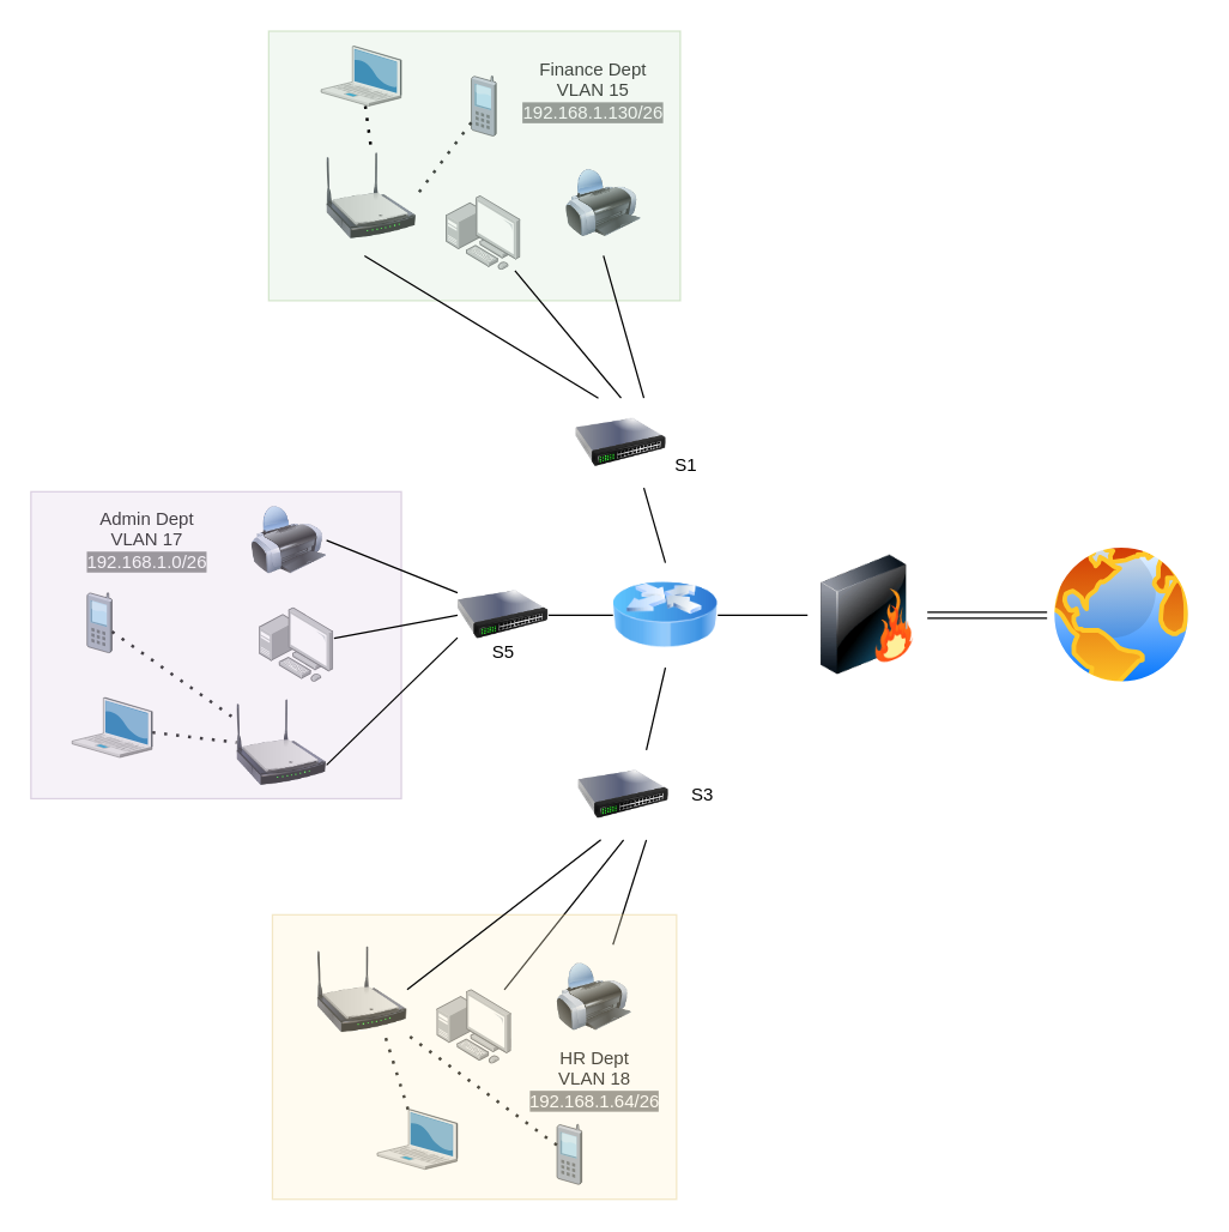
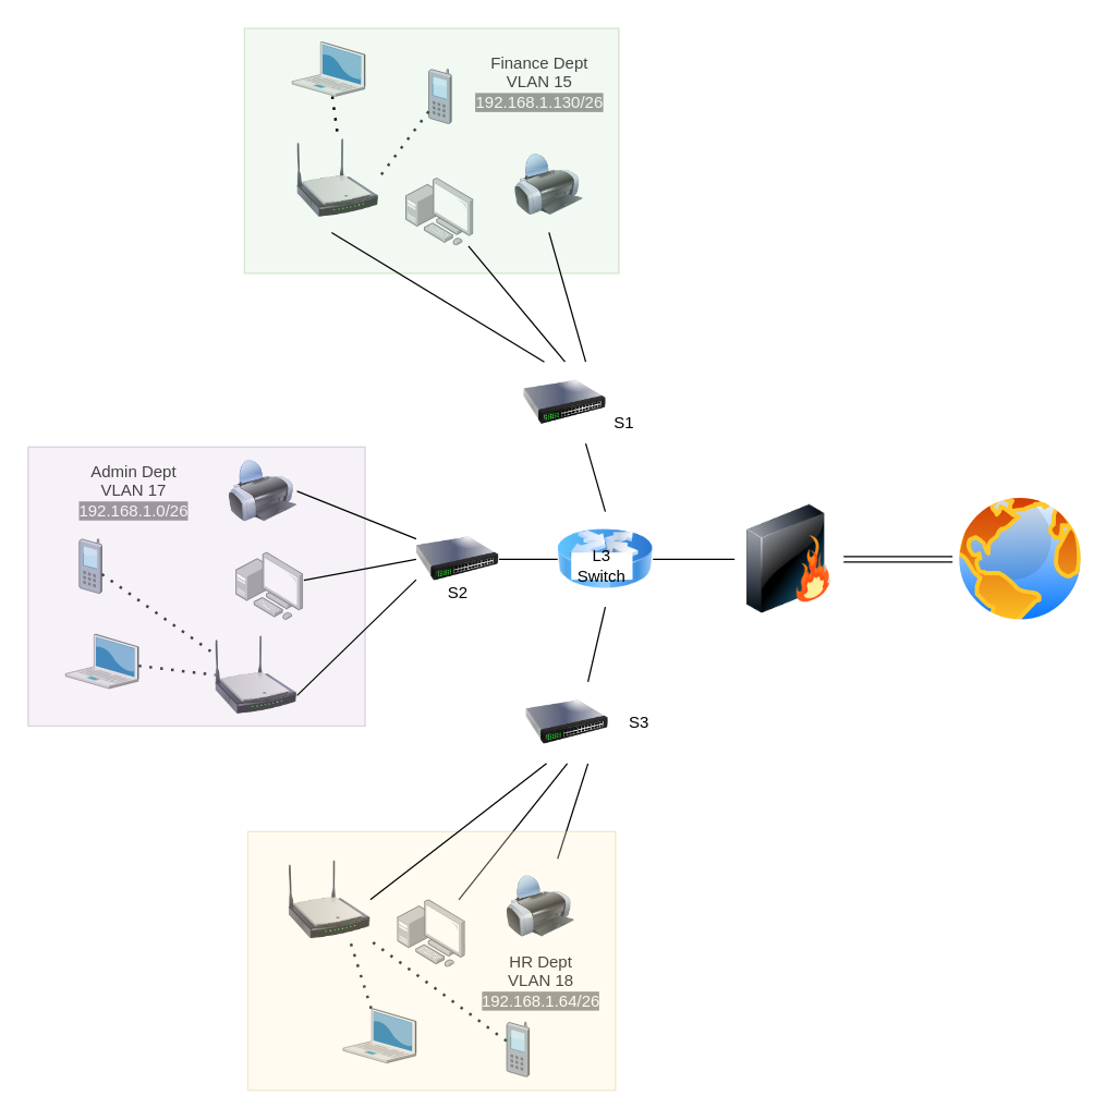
  <mxCell id="0" />
  <mxCell id="1" parent="0" />
  <mxCell id="2" value="" style="image;html=1;image=img/lib/clip_art/networking/Router_Icon_128x128.png" vertex="1" parent="1"><mxGeometry x="409" y="375" width="70" height="70" as="geometry" /></mxCell>
  <mxCell id="3" value="" style="image;html=1;image=img/lib/clip_art/computers/Printer_128x128.png" vertex="1" parent="1"><mxGeometry x="371.5" y="630" width="50" height="70" as="geometry" /></mxCell>
  <mxCell id="4" value="" style="image;html=1;image=img/lib/clip_art/networking/Wireless_Router_N_128x128.png" vertex="1" parent="1"><mxGeometry x="211.5" y="630" width="60" height="60" as="geometry" /></mxCell>
  <mxCell id="5" value="" style="image;points=[];aspect=fixed;html=1;align=center;shadow=0;dashed=0;image=img/lib/allied_telesis/computer_and_terminals/Personal_Computer_with_Server.svg;" vertex="1" parent="1"><mxGeometry x="291.5" y="660" width="50" height="50" as="geometry" /></mxCell>
  <mxCell id="6" value="" style="verticalLabelPosition=bottom;sketch=0;aspect=fixed;html=1;verticalAlign=top;strokeColor=none;align=center;outlineConnect=0;shape=mxgraph.citrix.cell_phone;" vertex="1" parent="1"><mxGeometry x="371.5" y="750" width="16.67" height="40" as="geometry" /></mxCell>
  <mxCell id="7" value="" style="verticalLabelPosition=bottom;sketch=0;aspect=fixed;html=1;verticalAlign=top;strokeColor=none;align=center;outlineConnect=0;shape=mxgraph.citrix.laptop_2;" vertex="1" parent="1"><mxGeometry x="251.5" y="740" width="53.64" height="40" as="geometry" /></mxCell>
  <mxCell id="8" value="" style="endArrow=none;dashed=1;html=1;dashPattern=1 3;strokeWidth=2;rounded=0;entryX=0.75;entryY=1;entryDx=0;entryDy=0;" edge="1" parent="1" source="7" target="4"><mxGeometry width="50" height="50" relative="1" as="geometry"><mxPoint x="301.5" y="670" as="sourcePoint" /><mxPoint x="351.5" y="620" as="targetPoint" /><Array as="points" /></mxGeometry></mxCell>
  <mxCell id="9" value="" style="endArrow=none;dashed=1;html=1;dashPattern=1 3;strokeWidth=2;rounded=0;entryX=1;entryY=1;entryDx=0;entryDy=0;" edge="1" parent="1" source="6" target="4"><mxGeometry width="50" height="50" relative="1" as="geometry"><mxPoint x="282.5" y="750" as="sourcePoint" /><mxPoint x="266.5" y="700" as="targetPoint" /></mxGeometry></mxCell>
  <mxCell id="10" value="HR Dept&lt;br&gt;VLAN 18&lt;br&gt;&lt;span style=&quot;background-color: rgb(125, 125, 125);&quot;&gt;&lt;font color=&quot;#ffffff&quot;&gt;192.168.1.64/26&lt;/font&gt;&lt;/span&gt;" style="text;html=1;strokeColor=none;fillColor=none;align=center;verticalAlign=middle;whiteSpace=wrap;rounded=0;" vertex="1" parent="1"><mxGeometry x="346.5" y="700" width="100" height="40" as="geometry" /></mxCell>
  <mxCell id="11" value="" style="image;html=1;image=img/lib/clip_art/computers/Printer_128x128.png" vertex="1" parent="1"><mxGeometry x="167.64" y="325" width="50" height="70" as="geometry" /></mxCell>
  <mxCell id="12" value="" style="image;html=1;image=img/lib/clip_art/networking/Wireless_Router_N_128x128.png" vertex="1" parent="1"><mxGeometry x="157.64" y="465" width="60" height="60" as="geometry" /></mxCell>
  <mxCell id="13" value="" style="image;points=[];aspect=fixed;html=1;align=center;shadow=0;dashed=0;image=img/lib/allied_telesis/computer_and_terminals/Personal_Computer_with_Server.svg;" vertex="1" parent="1"><mxGeometry x="172.64" y="405" width="50" height="50" as="geometry" /></mxCell>
  <mxCell id="14" value="" style="verticalLabelPosition=bottom;sketch=0;aspect=fixed;html=1;verticalAlign=top;strokeColor=none;align=center;outlineConnect=0;shape=mxgraph.citrix.cell_phone;" vertex="1" parent="1"><mxGeometry x="57.64" y="395" width="16.67" height="40" as="geometry" /></mxCell>
  <mxCell id="15" value="" style="verticalLabelPosition=bottom;sketch=0;aspect=fixed;html=1;verticalAlign=top;strokeColor=none;align=center;outlineConnect=0;shape=mxgraph.citrix.laptop_2;" vertex="1" parent="1"><mxGeometry x="47.64" y="465" width="53.64" height="40" as="geometry" /></mxCell>
  <mxCell id="16" value="" style="endArrow=none;dashed=1;html=1;dashPattern=1 3;strokeWidth=2;rounded=0;entryX=0;entryY=0.5;entryDx=0;entryDy=0;" edge="1" parent="1" source="15" target="12"><mxGeometry width="50" height="50" relative="1" as="geometry"><mxPoint x="97.64" y="395" as="sourcePoint" /><mxPoint x="147.64" y="345" as="targetPoint" /></mxGeometry></mxCell>
  <mxCell id="17" value="" style="endArrow=none;dashed=1;html=1;dashPattern=1 3;strokeWidth=2;rounded=0;entryX=0;entryY=0.25;entryDx=0;entryDy=0;" edge="1" parent="1" source="14" target="12"><mxGeometry width="50" height="50" relative="1" as="geometry"><mxPoint x="78.64" y="475" as="sourcePoint" /><mxPoint x="62.64" y="425" as="targetPoint" /></mxGeometry></mxCell>
  <mxCell id="18" value="Admin Dept&lt;br&gt;VLAN 17&lt;br&gt;&lt;span style=&quot;background-color: rgb(125, 125, 125);&quot;&gt;&lt;font color=&quot;#ffffff&quot;&gt;192.168.1.0/26&lt;/font&gt;&lt;/span&gt;" style="text;html=1;strokeColor=none;fillColor=none;align=center;verticalAlign=middle;whiteSpace=wrap;rounded=0;" vertex="1" parent="1"><mxGeometry x="47.64" y="340" width="100" height="40" as="geometry" /></mxCell>
  <mxCell id="19" value="" style="image;html=1;image=img/lib/clip_art/computers/Printer_128x128.png" vertex="1" parent="1"><mxGeometry x="377.64" y="100" width="50" height="70" as="geometry" /></mxCell>
  <mxCell id="20" value="" style="image;html=1;image=img/lib/clip_art/networking/Wireless_Router_N_128x128.png" vertex="1" parent="1"><mxGeometry x="217.64" y="100" width="60" height="60" as="geometry" /></mxCell>
  <mxCell id="21" value="" style="image;points=[];aspect=fixed;html=1;align=center;shadow=0;dashed=0;image=img/lib/allied_telesis/computer_and_terminals/Personal_Computer_with_Server.svg;" vertex="1" parent="1"><mxGeometry x="297.64" y="130" width="50" height="50" as="geometry" /></mxCell>
  <mxCell id="22" value="" style="verticalLabelPosition=bottom;sketch=0;aspect=fixed;html=1;verticalAlign=top;strokeColor=none;align=center;outlineConnect=0;shape=mxgraph.citrix.cell_phone;" vertex="1" parent="1"><mxGeometry x="314.31" y="50" width="16.67" height="40" as="geometry" /></mxCell>
  <mxCell id="23" value="" style="verticalLabelPosition=bottom;sketch=0;aspect=fixed;html=1;verticalAlign=top;strokeColor=none;align=center;outlineConnect=0;shape=mxgraph.citrix.laptop_2;" vertex="1" parent="1"><mxGeometry x="214" y="30" width="53.64" height="40" as="geometry" /></mxCell>
  <mxCell id="24" value="" style="endArrow=none;dashed=1;html=1;dashPattern=1 3;strokeWidth=2;rounded=0;entryX=1;entryY=0.5;entryDx=0;entryDy=0;" edge="1" parent="1" source="22" target="20"><mxGeometry width="50" height="50" relative="1" as="geometry"><mxPoint x="288.64" y="220" as="sourcePoint" /><mxPoint x="272.64" y="170" as="targetPoint" /></mxGeometry></mxCell>
  <mxCell id="25" value="Finance Dept&lt;br&gt;VLAN 15&lt;br&gt;&lt;span style=&quot;background-color: rgb(125, 125, 125);&quot;&gt;&lt;font color=&quot;#ffffff&quot;&gt;192.168.1.130/26&lt;/font&gt;&lt;/span&gt;" style="text;html=1;strokeColor=none;fillColor=none;align=center;verticalAlign=middle;whiteSpace=wrap;rounded=0;" vertex="1" parent="1"><mxGeometry x="345.97" y="40" width="100" height="40" as="geometry" /></mxCell>
  <mxCell id="26" value="" style="rounded=0;whiteSpace=wrap;html=1;fillColor=#e1d5e7;strokeColor=#9673a6;opacity=30;" vertex="1" parent="1"><mxGeometry x="20.14" y="327.5" width="247.5" height="205" as="geometry" /></mxCell>
  <mxCell id="27" value="" style="rounded=0;whiteSpace=wrap;html=1;fillColor=#d5e8d4;strokeColor=#82b366;opacity=30;" vertex="1" parent="1"><mxGeometry x="179" y="20" width="275" height="180" as="geometry" /></mxCell>
  <mxCell id="28" value="" style="image;html=1;image=img/lib/clip_art/networking/Firewall_128x128.png" vertex="1" parent="1"><mxGeometry x="539" y="370" width="80" height="80" as="geometry" /></mxCell>
  <mxCell id="29" value="" style="endArrow=none;html=1;rounded=0;exitX=0;exitY=0.5;exitDx=0;exitDy=0;entryX=1;entryY=0.5;entryDx=0;entryDy=0;" edge="1" parent="1" source="28" target="2"><mxGeometry width="50" height="50" relative="1" as="geometry"><mxPoint x="269" y="505" as="sourcePoint" /><mxPoint x="419" y="438" as="targetPoint" /></mxGeometry></mxCell>
  <mxCell id="30" value="" style="image;aspect=fixed;perimeter=ellipsePerimeter;html=1;align=center;shadow=0;dashed=0;spacingTop=3;image=img/lib/active_directory/internet_globe.svg;" vertex="1" parent="1"><mxGeometry x="699" y="360" width="100" height="100" as="geometry" /></mxCell>
  <mxCell id="31" value="" style="shape=link;html=1;rounded=0;entryX=0;entryY=0.5;entryDx=0;entryDy=0;exitX=1;exitY=0.5;exitDx=0;exitDy=0;strokeColor=default;" edge="1" parent="1" source="28" target="30"><mxGeometry width="100" relative="1" as="geometry"><mxPoint x="299" y="450" as="sourcePoint" /><mxPoint x="399" y="450" as="targetPoint" /></mxGeometry></mxCell>
+ <mxCell id="32" value="L3 Switch" style="text;html=1;strokeColor=none;fillColor=default;align=center;verticalAlign=middle;whiteSpace=wrap;rounded=0;" vertex="1" parent="1"><mxGeometry x="419" y="405" width="45" height="20" as="geometry" /></mxCell>
  <mxCell id="33" value="" style="image;html=1;image=img/lib/clip_art/networking/Switch_128x128.png" vertex="1" parent="1"><mxGeometry x="385.67" y="500" width="60.83" height="60" as="geometry" /></mxCell>
  <mxCell id="34" value="" style="image;html=1;image=img/lib/clip_art/networking/Switch_128x128.png" vertex="1" parent="1"><mxGeometry x="305.14" y="380" width="60.83" height="60" as="geometry" /></mxCell>
  <mxCell id="35" value="" style="image;html=1;image=img/lib/clip_art/networking/Switch_128x128.png" vertex="1" parent="1"><mxGeometry x="384" y="265" width="60.83" height="60" as="geometry" /></mxCell>
  <mxCell id="36" value="" style="endArrow=none;html=1;rounded=0;entryX=0.5;entryY=1;entryDx=0;entryDy=0;exitX=0.75;exitY=0;exitDx=0;exitDy=0;" edge="1" parent="1" source="33" target="2"><mxGeometry width="50" height="50" relative="1" as="geometry"><mxPoint x="489" y="510" as="sourcePoint" /><mxPoint x="539" y="460" as="targetPoint" /></mxGeometry></mxCell>
  <mxCell id="37" value="" style="endArrow=none;html=1;rounded=0;entryX=0;entryY=0.5;entryDx=0;entryDy=0;exitX=1;exitY=0.5;exitDx=0;exitDy=0;" edge="1" parent="1" source="34" target="2"><mxGeometry width="50" height="50" relative="1" as="geometry"><mxPoint x="441" y="510" as="sourcePoint" /><mxPoint x="454" y="455" as="targetPoint" /></mxGeometry></mxCell>
  <mxCell id="38" value="" style="endArrow=none;html=1;rounded=0;entryX=0.5;entryY=0;entryDx=0;entryDy=0;exitX=0.75;exitY=1;exitDx=0;exitDy=0;" edge="1" parent="1" source="35" target="2"><mxGeometry width="50" height="50" relative="1" as="geometry"><mxPoint x="376" y="420" as="sourcePoint" /><mxPoint x="419" y="420" as="targetPoint" /></mxGeometry></mxCell>
  <mxCell id="39" value="" style="endArrow=none;html=1;rounded=0;exitX=0.75;exitY=1;exitDx=0;exitDy=0;entryX=0.75;entryY=0;entryDx=0;entryDy=0;" edge="1" parent="1" source="33" target="3"><mxGeometry width="50" height="50" relative="1" as="geometry"><mxPoint x="386" y="430" as="sourcePoint" /><mxPoint x="459" y="570" as="targetPoint" /></mxGeometry></mxCell>
  <mxCell id="40" value="" style="endArrow=none;html=1;rounded=0;exitX=0.5;exitY=1;exitDx=0;exitDy=0;" edge="1" parent="1" source="33" target="5"><mxGeometry width="50" height="50" relative="1" as="geometry"><mxPoint x="441" y="570" as="sourcePoint" /><mxPoint x="419" y="640" as="targetPoint" /></mxGeometry></mxCell>
  <mxCell id="41" value="" style="rounded=0;whiteSpace=wrap;html=1;fillColor=#fff2cc;strokeColor=#d6b656;opacity=30;" vertex="1" parent="1"><mxGeometry x="181.5" y="610" width="270" height="190" as="geometry" /></mxCell>
  <mxCell id="42" value="" style="endArrow=none;html=1;rounded=0;exitX=0;exitY=0.75;exitDx=0;exitDy=0;entryX=1;entryY=0.75;entryDx=0;entryDy=0;" edge="1" parent="1" source="34" target="12"><mxGeometry width="50" height="50" relative="1" as="geometry"><mxPoint x="411" y="570" as="sourcePoint" /><mxPoint x="282" y="640" as="targetPoint" /></mxGeometry></mxCell>
  <mxCell id="43" value="" style="endArrow=none;html=1;rounded=0;exitX=0.25;exitY=1;exitDx=0;exitDy=0;entryX=1;entryY=0.5;entryDx=0;entryDy=0;" edge="1" parent="1" source="33" target="4"><mxGeometry width="50" height="50" relative="1" as="geometry"><mxPoint x="426" y="570" as="sourcePoint" /><mxPoint x="346" y="670" as="targetPoint" /></mxGeometry></mxCell>
  <mxCell id="44" value="" style="endArrow=none;html=1;rounded=0;exitX=0;exitY=0.5;exitDx=0;exitDy=0;" edge="1" parent="1" source="34" target="13"><mxGeometry width="50" height="50" relative="1" as="geometry"><mxPoint x="315" y="435" as="sourcePoint" /><mxPoint x="228" y="520" as="targetPoint" /></mxGeometry></mxCell>
  <mxCell id="45" value="" style="endArrow=none;html=1;rounded=0;exitX=0;exitY=0.25;exitDx=0;exitDy=0;entryX=1;entryY=0.5;entryDx=0;entryDy=0;" edge="1" parent="1" source="34" target="11"><mxGeometry width="50" height="50" relative="1" as="geometry"><mxPoint x="315" y="420" as="sourcePoint" /><mxPoint x="233" y="435" as="targetPoint" /></mxGeometry></mxCell>
  <mxCell id="46" value="" style="endArrow=none;html=1;rounded=0;exitX=0.5;exitY=0;exitDx=0;exitDy=0;" edge="1" parent="1" source="35" target="21"><mxGeometry width="50" height="50" relative="1" as="geometry"><mxPoint x="315" y="405" as="sourcePoint" /><mxPoint x="249" y="260" as="targetPoint" /></mxGeometry></mxCell>
  <mxCell id="47" value="" style="endArrow=none;html=1;rounded=0;entryX=0.25;entryY=1;entryDx=0;entryDy=0;exitX=0.25;exitY=0;exitDx=0;exitDy=0;" edge="1" parent="1" source="35"><mxGeometry width="50" height="50" relative="1" as="geometry"><mxPoint x="409" y="275" as="sourcePoint" /><mxPoint x="243" y="170" as="targetPoint" /></mxGeometry></mxCell>
  <mxCell id="48" value="" style="endArrow=none;dashed=1;html=1;dashPattern=1 3;strokeWidth=2;rounded=0;entryX=0.5;entryY=0;entryDx=0;entryDy=0;" edge="1" parent="1" source="23" target="20"><mxGeometry width="50" height="50" relative="1" as="geometry"><mxPoint x="324" y="91" as="sourcePoint" /><mxPoint x="288" y="140" as="targetPoint" /></mxGeometry></mxCell>
  <mxCell id="49" value="" style="endArrow=none;html=1;rounded=0;exitX=0.75;exitY=0;exitDx=0;exitDy=0;entryX=0.5;entryY=1;entryDx=0;entryDy=0;" edge="1" parent="1" source="35" target="19"><mxGeometry width="50" height="50" relative="1" as="geometry"><mxPoint x="424" y="275" as="sourcePoint" /><mxPoint x="353" y="190" as="targetPoint" /></mxGeometry></mxCell>
  <mxCell id="50" value="S1" style="text;html=1;strokeColor=none;fillColor=none;align=center;verticalAlign=middle;whiteSpace=wrap;rounded=0;" vertex="1" parent="1"><mxGeometry x="427.64" y="295" width="60" height="30" as="geometry" /></mxCell>
- <mxCell id="51" value="S5" style="text;html=1;strokeColor=none;fillColor=none;align=center;verticalAlign=middle;whiteSpace=wrap;rounded=0;" vertex="1" parent="1"><mxGeometry x="305.97" y="420" width="60" height="30" as="geometry" /></mxCell>
+ <mxCell id="51" value="S2" style="text;html=1;strokeColor=none;fillColor=none;align=center;verticalAlign=middle;whiteSpace=wrap;rounded=0;" vertex="1" parent="1"><mxGeometry x="305.97" y="420" width="60" height="30" as="geometry" /></mxCell>
  <mxCell id="52" value="S3" style="text;html=1;strokeColor=none;fillColor=none;align=center;verticalAlign=middle;whiteSpace=wrap;rounded=0;" vertex="1" parent="1"><mxGeometry x="439" y="515" width="60" height="30" as="geometry" /></mxCell>
